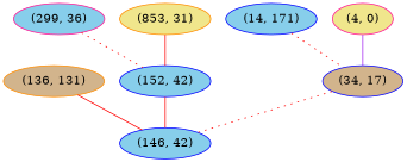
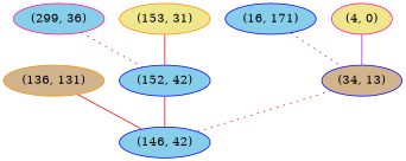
  graph {
    node [color=blue fillcolor=skyblue style=filled]
    edge [color=red style=solid weight=1]
-   "(34, 13)" [fillcolor=tan label="(34, 17)"]
-   "(14, 171)"
+   "(34, 13)" [fillcolor=tan]
+   "(14, 171)" [label="(16, 171)"]
    "(146, 42)"
    "(136, 131)" [color=darkorange fillcolor=tan]
    n5 [color=deeppink fillcolor=khaki label="(4, 0)"]
    "(299, 36)" [color=deeppink]
    "(152, 42)"
-   "(153, 31)" [color=darkorange fillcolor=khaki label="(853, 31)"]
+   "(153, 31)" [color=darkorange fillcolor=khaki]
    "(34, 13)" -- "(146, 42)" [style=dotted]
    "(14, 171)" -- "(34, 13)" [style=dotted]
    "(136, 131)" -- "(146, 42)"
    n5 -- "(34, 13)" [color=purple weight=4]
    "(299, 36)" -- "(152, 42)" [style=dotted]
    "(152, 42)" -- "(146, 42)"
    "(153, 31)" -- "(152, 42)"
  }
